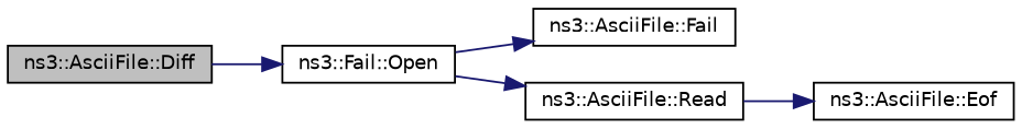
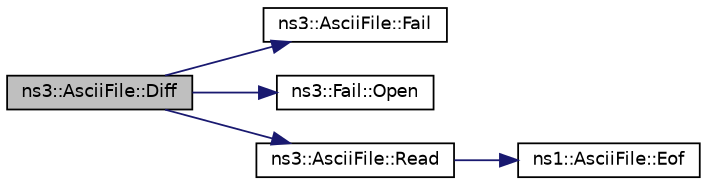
  digraph {
    rankdir=LR
    node [color=black fillcolor=white fontname=Helvetica fontsize=10 shape=record style=filled]
    edge [color=midnightblue fontname=Helvetica fontsize=10 labelfontname=Helvetica labelfontsize=10 style=solid]
    n1 [fillcolor=grey75 fontcolor=black height=0.2 label="ns3::AsciiFile::Diff" width=0.4]
    n2 [height=0.2 label="ns3::AsciiFile::Fail" width=0.4]
    n3 [height=0.2 label="ns3::Fail::Open" width=0.4]
    n4 [height=0.2 label="ns3::AsciiFile::Read" width=0.4]
-   n5 [height=0.2 label="ns3::AsciiFile::Eof" width=0.4]
-   n3 -> n2
+   n5 [height=0.2 label="ns1::AsciiFile::Eof" width=0.4]
+   n1 -> n2
    n1 -> n3
-   n3 -> n4
+   n1 -> n4
    n4 -> n5
  }
